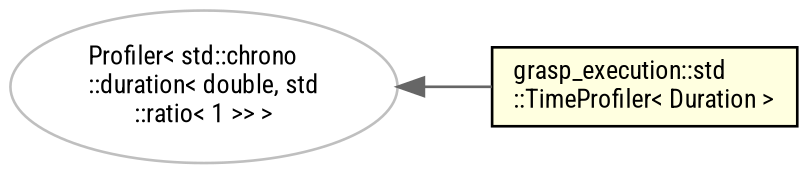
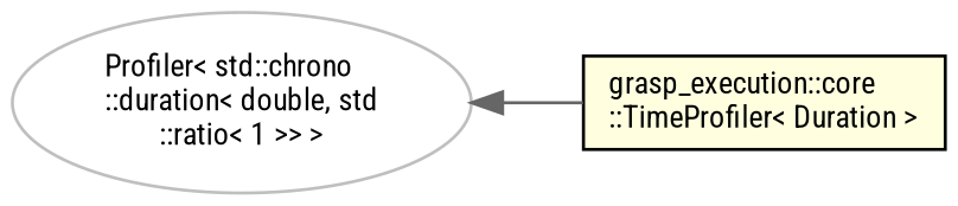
  digraph {
    rankdir=LR
    fontname="Roboto Condensed"
    node [fontname="Roboto Condensed" fontsize=10 style=filled]
    n1 [color=grey75 fillcolor=white height=0.2 label="Profiler\< std::chrono\l::duration\< double, std\l::ratio\< 1 \>\> \>" shape=ellipse width=0.4]
-   n2 [color=black fillcolor=lightyellow height=0.2 label="grasp_execution::std\l::TimeProfiler\< Duration \>" shape=box width=0.4]
+   n2 [color=black fillcolor=lightyellow height=0.2 label="grasp_execution::core\l::TimeProfiler\< Duration \>" shape=box width=0.4]
    n1 -> n2 [color=gray40 dir=back fontname="Roboto Condensed" fontsize=10 labelfontname=Helvetica labelfontsize=10 style=solid]
  }
